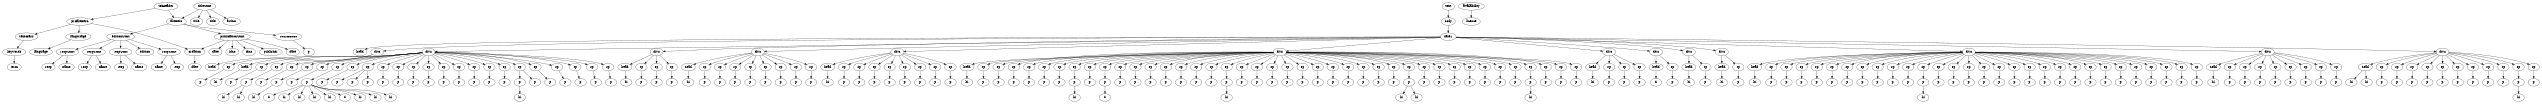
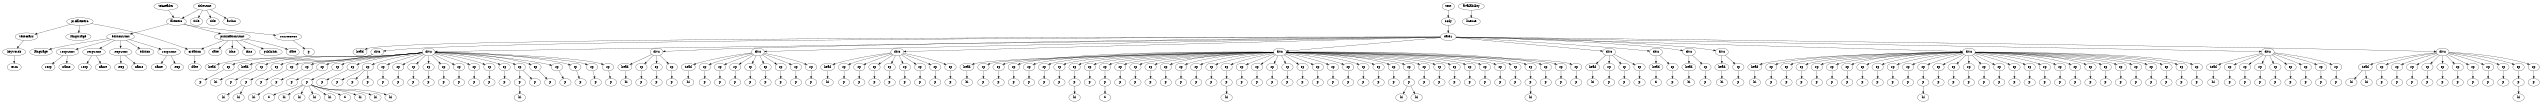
  digraph {
    n1 [label=teiHeader]
    n2 [label=fileDesc]
    n3 [label=profileDesc]
    n4 [label=text]
    n5 [label=body]
    n6 [label=editionStmt]
    n7 [label=publicationStmt]
    n8 [label=sourceDesc]
    n9 [label=creation]
    n10 [label=langUsage]
    n11 [label=textClass]
    n12 [label=titleStmt]
    n13 [label=title]
    n14 [label=title]
    n15 [label=author]
    n16 [label=edition]
    n17 [label=respStmt]
    n18 [label=respStmt]
    n19 [label=respStmt]
    n20 [label=respStmt]
    n21 [label=publisher]
    n22 [label=date]
    n23 [label=date]
    n24 [label=idno]
    n25 [label=idno]
    n26 [label=p]
    n27 [label=name]
    n28 [label=resp]
    n29 [label=name]
    n30 [label=resp]
    n31 [label=name]
    n32 [label=resp]
    n33 [label=name]
    n34 [label=resp]
    n35 [label=availability]
    n36 [label=licence]
    n37 [label=date]
    n38 [label=language]
    n39 [label=keywords]
    n40 [label=term]
    n41 [label=date1]
    n42 [label=head]
    n43 [label=div2]
    n44 [label=div2]
    n45 [label=div2]
    n46 [label=div2]
    n47 [label=div2]
    n48 [label=div2]
    n49 [label=div2]
    n50 [label=div2]
    n51 [label=div2]
    n52 [label=div2]
    n53 [label=div2]
    n54 [label=div2]
    n55 [label=div2]
    n56 [label=head]
    n57 [label=sp]
    n58 [label=head]
    n59 [label=sp]
    n60 [label=sp]
    n61 [label=sp]
    n62 [label=sp]
    n63 [label=sp]
    n64 [label=sp]
    n65 [label=sp]
    n66 [label=sp]
    n67 [label=sp]
    n68 [label=sp]
    n69 [label=sp]
    n70 [label=sp]
    n71 [label=sp]
    n72 [label=sp]
    n73 [label=sp]
    n74 [label=sp]
    n75 [label=sp]
    n76 [label=sp]
    n77 [label=sp]
    n78 [label=sp]
    n79 [label=sp]
    n80 [label=sp]
    n81 [label=sp]
    n82 [label=head]
    n83 [label=sp]
    n84 [label=sp]
    n85 [label=sp]
    n86 [label=head]
    n87 [label=sp]
    n88 [label=sp]
    n89 [label=sp]
    n90 [label=sp]
    n91 [label=sp]
    n92 [label=sp]
    n93 [label=sp]
    n94 [label=sp]
    n95 [label=head]
    n96 [label=sp]
    n97 [label=sp]
    n98 [label=sp]
    n99 [label=sp]
    n100 [label=sp]
    n101 [label=sp]
    n102 [label=sp]
    n103 [label=sp]
    n104 [label=head]
    n105 [label=sp]
    n106 [label=sp]
    n107 [label=sp]
    n108 [label=sp]
    n109 [label=sp]
    n110 [label=sp]
    n111 [label=sp]
    n112 [label=sp]
    n113 [label=sp]
    n114 [label=sp]
    n115 [label=sp]
    n116 [label=sp]
    n117 [label=sp]
    n118 [label=sp]
    n119 [label=sp]
    n120 [label=sp]
    n121 [label=sp]
    n122 [label=sp]
    n123 [label=sp]
    n124 [label=sp]
    n125 [label=sp]
    n126 [label=sp]
    n127 [label=sp]
    n128 [label=sp]
    n129 [label=sp]
    n130 [label=sp]
    n131 [label=sp]
    n132 [label=sp]
    n133 [label=sp]
    n134 [label=sp]
    n135 [label=sp]
    n136 [label=sp]
    n137 [label=sp]
    n138 [label=sp]
    n139 [label=sp]
    n140 [label=sp]
    n141 [label=sp]
    n142 [label=sp]
    n143 [label=sp]
    n144 [label=sp]
    n145 [label=head]
    n146 [label=sp]
    n147 [label=sp]
    n148 [label=sp]
    n149 [label=head]
    n150 [label=sp]
    n151 [label=head]
    n152 [label=sp]
    n153 [label=head]
    n154 [label=sp]
    n155 [label=head]
    n156 [label=sp]
    n157 [label=sp]
    n158 [label=sp]
    n159 [label=sp]
    n160 [label=sp]
    n161 [label=sp]
    n162 [label=sp]
    n163 [label=sp]
    n164 [label=sp]
    n165 [label=sp]
    n166 [label=sp]
    n167 [label=sp]
    n168 [label=sp]
    n169 [label=sp]
    n170 [label=sp]
    n171 [label=sp]
    n172 [label=sp]
    n173 [label=sp]
    n174 [label=sp]
    n175 [label=sp]
    n176 [label=sp]
    n177 [label=sp]
    n178 [label=sp]
    n179 [label=sp]
    n180 [label=sp]
    n181 [label=sp]
    n182 [label=sp]
    n183 [label=sp]
    n184 [label=sp]
    n185 [label=head]
    n186 [label=sp]
    n187 [label=sp]
    n188 [label=sp]
    n189 [label=sp]
    n190 [label=sp]
    n191 [label=sp]
    n192 [label=sp]
    n193 [label=sp]
    n194 [label=head]
    n195 [label=sp]
    n196 [label=sp]
    n197 [label=sp]
    n198 [label=sp]
    n199 [label=sp]
    n200 [label=sp]
    n201 [label=sp]
    n202 [label=sp]
    n203 [label=sp]
    n204 [label=sp]
    n205 [label=sp]
    n206 [label=p]
    n207 [label=hi]
    n208 [label=p]
    n209 [label=p]
    n210 [label=p]
    n211 [label=p]
    n212 [label=p]
    n213 [label=p]
    n214 [label=p]
    n215 [label=p]
    n216 [label=p]
    n217 [label=p]
    n218 [label=p]
    n219 [label=p]
    n220 [label=p]
    n221 [label=p]
    n222 [label=p]
    n223 [label=p]
    n224 [label=p]
    n225 [label=p]
    n226 [label=p]
    n227 [label=p]
    n228 [label=p]
    n229 [label=p]
    n230 [label=p]
    n231 [label=p]
    n232 [label=p]
    n233 [label=p]
    n234 [label=hi]
    n235 [label=hi]
    n236 [label=hi]
    n237 [label=hi]
    n238 [label=hi]
    n239 [label=hi]
    n240 [label=hi]
    n241 [label=hi]
    n242 [label=hi]
    n243 [label=hi]
    n244 [label=hi]
    n245 [label=hi]
    n246 [label=hi]
    n247 [label=hi]
    n248 [label=p]
    n249 [label=p]
    n250 [label=p]
    n251 [label=hi]
    n252 [label=p]
    n253 [label=p]
    n254 [label=p]
    n255 [label=p]
    n256 [label=p]
    n257 [label=p]
    n258 [label=p]
    n259 [label=p]
    n260 [label=hi]
    n261 [label=p]
    n262 [label=p]
    n263 [label=p]
    n264 [label=p]
    n265 [label=p]
    n266 [label=p]
    n267 [label=p]
    n268 [label=p]
    n269 [label=hi]
    n270 [label=p]
    n271 [label=p]
    n272 [label=p]
    n273 [label=p]
    n274 [label=p]
    n275 [label=p]
    n276 [label=p]
    n277 [label=p]
    n278 [label=p]
    n279 [label=p]
    n280 [label=p]
    n281 [label=p]
    n282 [label=p]
    n283 [label=p]
    n284 [label=p]
    n285 [label=p]
    n286 [label=p]
    n287 [label=p]
    n288 [label=p]
    n289 [label=p]
    n290 [label=p]
    n291 [label=p]
    n292 [label=p]
    n293 [label=p]
    n294 [label=p]
    n295 [label=p]
    n296 [label=p]
    n297 [label=p]
    n298 [label=p]
    n299 [label=p]
    n300 [label=p]
    n301 [label=p]
    n302 [label=p]
    n303 [label=p]
    n304 [label=p]
    n305 [label=p]
    n306 [label=p]
    n307 [label=p]
    n308 [label=p]
    n309 [label=p]
    n310 [label=hi]
    n311 [label=hi]
    n312 [label=hi]
    n313 [label=hi]
    n314 [label=hi]
    n315 [label=hi]
    n316 [label=hi]
    n317 [label=p]
    n318 [label=p]
    n319 [label=p]
    n320 [label=hi]
    n321 [label=p]
    n322 [label=hi]
    n323 [label=p]
    n324 [label=hi]
    n325 [label=p]
    n326 [label=hi]
    n327 [label=p]
    n328 [label=p]
    n329 [label=p]
    n330 [label=p]
    n331 [label=p]
    n332 [label=p]
    n333 [label=p]
    n334 [label=p]
    n335 [label=p]
    n336 [label=p]
    n337 [label=p]
    n338 [label=p]
    n339 [label=p]
    n340 [label=p]
    n341 [label=p]
    n342 [label=p]
    n343 [label=p]
    n344 [label=p]
    n345 [label=p]
    n346 [label=p]
    n347 [label=p]
    n348 [label=p]
    n349 [label=p]
    n350 [label=p]
    n351 [label=p]
    n352 [label=p]
    n353 [label=p]
    n354 [label=p]
    n355 [label=p]
    n356 [label=hi]
    n357 [label=hi]
    n358 [label=p]
    n359 [label=p]
    n360 [label=p]
    n361 [label=p]
    n362 [label=p]
    n363 [label=p]
    n364 [label=p]
    n365 [label=p]
    n366 [label=hi]
    n367 [label=hi]
    n368 [label=p]
    n369 [label=p]
    n370 [label=p]
    n371 [label=p]
    n372 [label=p]
    n373 [label=p]
    n374 [label=p]
    n375 [label=p]
    n376 [label=p]
    n377 [label=p]
    n378 [label=p]
    n379 [label=hi]
    n1 -> n2
-   n1 -> n3
    n2 -> n6
    n2 -> n7
    n2 -> n8
    n3 -> n9
    n3 -> n10
    n3 -> n11
    n4 -> n5
    n5 -> n41
    n6 -> n16
    n6 -> n17
    n6 -> n18
    n6 -> n19
    n6 -> n20
    n7 -> n9
    n7 -> n21
    n7 -> n22
    n7 -> n23
    n7 -> n24
    n7 -> n25
    n8 -> n26
    n9 -> n37
-   n10 -> n38
+   n6 -> n38
    n11 -> n39
    n12 -> n2
    n12 -> n13
    n12 -> n14
    n12 -> n15
    n17 -> n27
    n17 -> n28
    n18 -> n29
    n18 -> n30
    n19 -> n31
    n19 -> n32
    n20 -> n33
    n20 -> n34
    n35 -> n36
    n39 -> n40
    n41 -> n42
    n41 -> n43
    n41 -> n44
    n41 -> n45
    n41 -> n46
    n41 -> n47
    n41 -> n48
    n41 -> n49
    n41 -> n50
    n41 -> n51
    n41 -> n52
    n41 -> n53
    n41 -> n54
    n41 -> n55
    n43 -> n56
    n43 -> n57
    n44 -> n58
    n44 -> n59
    n44 -> n60
    n44 -> n61
    n44 -> n62
    n44 -> n63
    n44 -> n64
    n44 -> n65
    n44 -> n66
    n44 -> n67
    n44 -> n68
    n44 -> n69
    n44 -> n70
    n44 -> n71
    n44 -> n72
    n44 -> n73
    n44 -> n74
    n44 -> n75
    n44 -> n76
    n44 -> n77
    n44 -> n78
    n44 -> n79
    n44 -> n80
    n44 -> n81
    n45 -> n82
    n45 -> n83
    n45 -> n84
    n45 -> n85
    n46 -> n86
    n46 -> n87
    n46 -> n88
    n46 -> n89
    n46 -> n90
    n46 -> n91
    n46 -> n92
    n46 -> n93
    n46 -> n94
    n47 -> n95
    n47 -> n96
    n47 -> n97
    n47 -> n98
    n47 -> n99
    n47 -> n100
    n47 -> n101
    n47 -> n102
    n47 -> n103
    n48 -> n104
    n48 -> n105
    n48 -> n106
    n48 -> n107
    n48 -> n108
    n48 -> n109
    n48 -> n110
    n48 -> n111
    n48 -> n112
    n48 -> n113
    n48 -> n114
    n48 -> n115
    n48 -> n116
    n48 -> n117
    n48 -> n118
    n48 -> n119
    n48 -> n120
    n48 -> n121
    n48 -> n122
    n48 -> n123
    n48 -> n124
    n48 -> n125
    n48 -> n126
    n48 -> n127
    n48 -> n128
    n48 -> n129
    n48 -> n130
    n48 -> n131
    n48 -> n132
    n48 -> n133
    n48 -> n134
    n48 -> n135
    n48 -> n136
    n48 -> n137
    n48 -> n138
    n48 -> n139
    n48 -> n140
    n48 -> n141
    n48 -> n142
    n48 -> n143
    n48 -> n144
    n49 -> n145
    n49 -> n146
    n49 -> n147
    n49 -> n148
    n50 -> n149
    n50 -> n150
    n51 -> n151
    n51 -> n152
    n52 -> n153
    n52 -> n154
    n53 -> n155
    n53 -> n156
    n53 -> n157
    n53 -> n158
    n53 -> n159
    n53 -> n160
    n53 -> n161
    n53 -> n162
    n53 -> n163
    n53 -> n164
    n53 -> n165
    n53 -> n166
    n53 -> n167
    n53 -> n168
    n53 -> n169
    n53 -> n170
    n53 -> n171
    n53 -> n172
    n53 -> n173
    n53 -> n174
    n53 -> n175
    n53 -> n176
    n53 -> n177
    n53 -> n178
    n53 -> n179
    n53 -> n180
    n53 -> n181
    n53 -> n182
    n53 -> n183
    n53 -> n184
    n54 -> n185
    n54 -> n186
    n54 -> n187
    n54 -> n188
    n54 -> n189
    n54 -> n190
    n54 -> n191
    n54 -> n192
    n54 -> n193
    n55 -> n194
    n55 -> n195
    n55 -> n196
    n55 -> n197
    n55 -> n198
    n55 -> n199
    n55 -> n200
    n55 -> n201
    n55 -> n202
    n55 -> n203
    n55 -> n204
    n55 -> n205
    n57 -> n206
    n58 -> n207
    n59 -> n208
    n60 -> n209
    n61 -> n210
    n62 -> n211
    n63 -> n212
    n64 -> n213
    n65 -> n214
    n66 -> n215
    n66 -> n216
    n66 -> n217
    n67 -> n218
    n68 -> n219
    n69 -> n220
    n70 -> n221
    n71 -> n222
    n72 -> n223
    n73 -> n224
    n74 -> n225
    n75 -> n226
    n76 -> n227
    n76 -> n228
    n77 -> n229
    n78 -> n230
    n79 -> n231
    n80 -> n232
    n81 -> n233
    n82 -> n247
    n83 -> n248
    n84 -> n249
    n85 -> n250
    n86 -> n251
    n87 -> n252
    n88 -> n253
    n89 -> n254
    n90 -> n255
    n91 -> n256
    n92 -> n257
    n93 -> n258
    n94 -> n259
    n95 -> n260
    n96 -> n261
    n97 -> n262
    n98 -> n263
    n99 -> n264
    n100 -> n265
    n101 -> n266
    n102 -> n267
    n103 -> n268
    n104 -> n269
    n105 -> n270
    n106 -> n271
    n107 -> n272
    n108 -> n273
    n109 -> n274
    n110 -> n275
    n111 -> n276
    n112 -> n277
    n113 -> n278
    n114 -> n279
    n115 -> n280
    n116 -> n281
    n117 -> n282
    n118 -> n283
    n119 -> n284
    n120 -> n285
    n121 -> n286
    n122 -> n287
    n123 -> n288
    n124 -> n289
    n125 -> n290
    n126 -> n291
    n127 -> n292
    n128 -> n293
    n129 -> n294
    n130 -> n295
    n131 -> n296
    n132 -> n297
    n133 -> n298
    n134 -> n299
    n135 -> n300
    n136 -> n301
    n137 -> n302
    n138 -> n303
    n139 -> n304
    n140 -> n305
    n141 -> n306
    n142 -> n307
    n143 -> n308
    n144 -> n309
    n145 -> n316
    n146 -> n317
    n147 -> n318
    n148 -> n319
    n149 -> n320
    n150 -> n321
    n151 -> n322
    n152 -> n323
    n153 -> n324
    n154 -> n325
    n155 -> n326
    n156 -> n327
    n157 -> n328
    n158 -> n329
    n159 -> n330
    n160 -> n331
    n161 -> n332
    n162 -> n333
    n163 -> n334
    n164 -> n335
    n165 -> n336
    n166 -> n337
    n167 -> n338
    n168 -> n339
    n169 -> n340
    n170 -> n341
    n171 -> n342
    n172 -> n343
    n173 -> n344
    n174 -> n345
    n175 -> n346
    n176 -> n347
    n177 -> n348
    n178 -> n349
    n179 -> n350
    n180 -> n351
    n181 -> n352
    n182 -> n353
    n183 -> n354
    n184 -> n355
    n185 -> n357
    n186 -> n358
    n187 -> n359
    n188 -> n360
    n189 -> n361
    n190 -> n362
    n191 -> n363
    n192 -> n364
    n193 -> n365
    n194 -> n366
    n194 -> n367
    n195 -> n368
    n196 -> n369
    n197 -> n370
    n198 -> n371
    n199 -> n372
    n200 -> n373
    n201 -> n374
    n202 -> n375
    n203 -> n376
    n204 -> n377
    n205 -> n378
    n209 -> n234
    n209 -> n235
    n211 -> n236
    n213 -> n237
    n213 -> n238
    n213 -> n239
    n213 -> n240
    n213 -> n241
    n213 -> n242
    n213 -> n243
    n213 -> n244
    n213 -> n245
    n227 -> n246
    n276 -> n310
    n278 -> n311
    n286 -> n312
    n298 -> n313
    n298 -> n314
    n306 -> n315
    n337 -> n356
    n377 -> n379
  }
